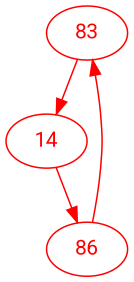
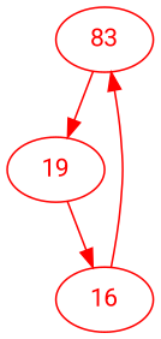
  digraph {
    fontname=Roboto
    node [color=red fontcolor=red fontname=Roboto]
    edge [color=red fontname=Roboto]
    n1 [label=83]
-   14
-   16 [label=86]
+   14 [label=19]
+   16
    n1 -> 14
    14 -> 16
    16 -> n1
  }
